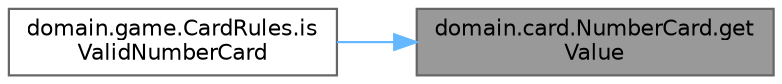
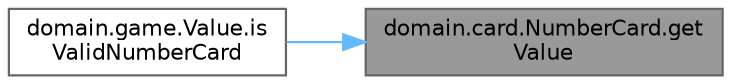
  digraph {
    rankdir=RL
    node [fontname=Helvetica fontsize=10 shape=box style=filled]
    n1 [color=gray40 fillcolor=grey60 fontcolor=black height=0.2 label="domain.card.NumberCard.get\lValue" width=0.4]
-   n2 [color=grey40 fillcolor=white height=0.2 label="domain.game.CardRules.is\lValidNumberCard" width=0.4]
+   n2 [color=grey40 fillcolor=white height=0.2 label="domain.game.Value.is\lValidNumberCard" width=0.4]
    n1 -> n2 [color=steelblue1 dir=back fontname=Helvetica fontsize=10 labelfontname=Helvetica labelfontsize=10 style=solid]
  }
